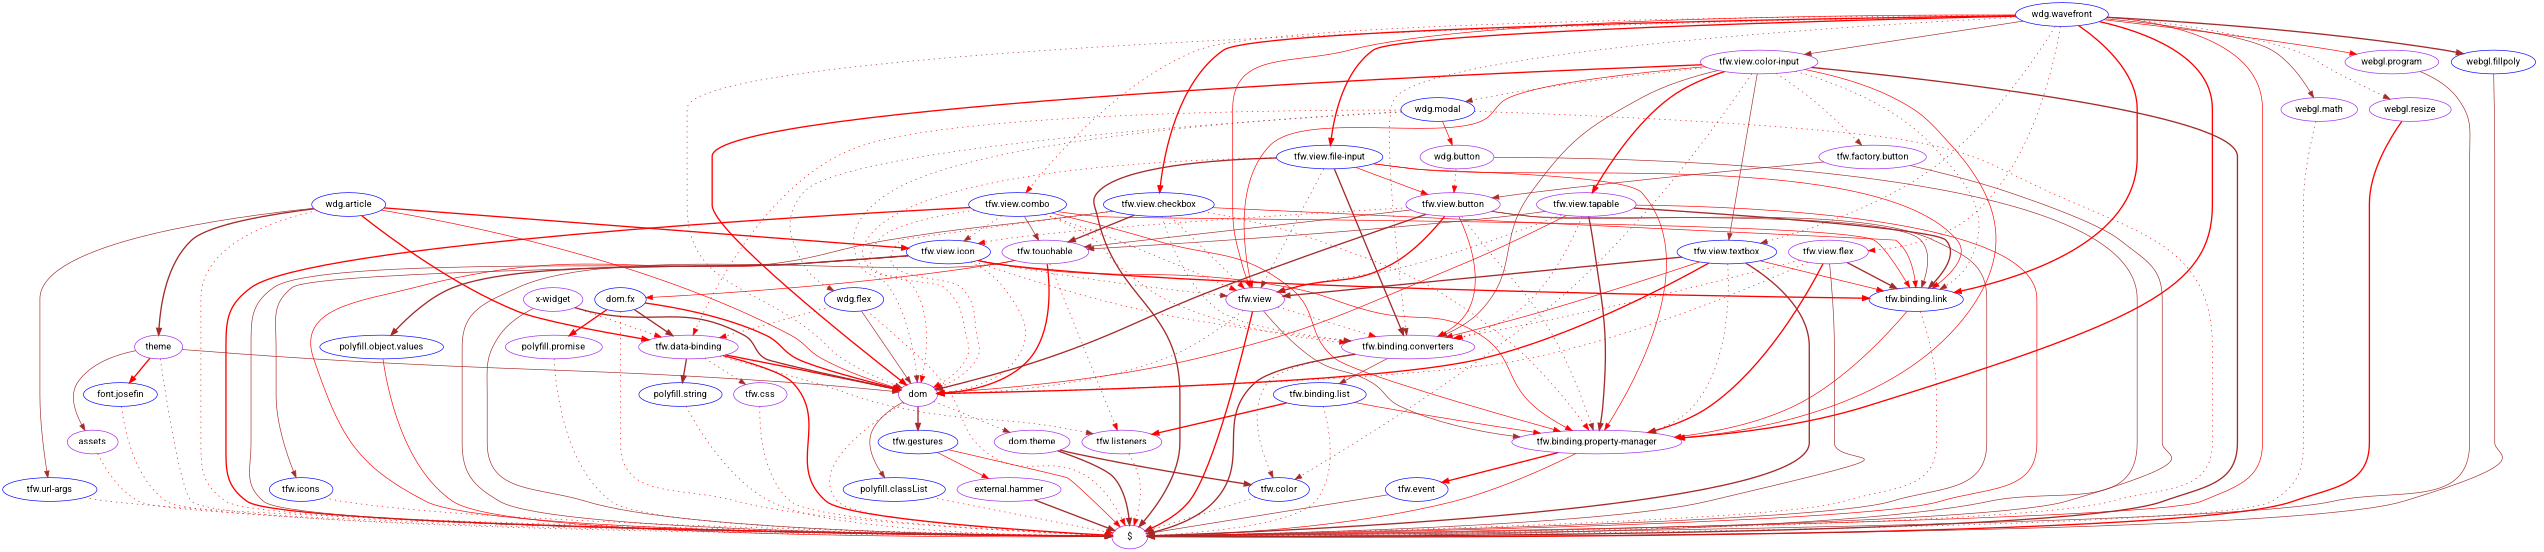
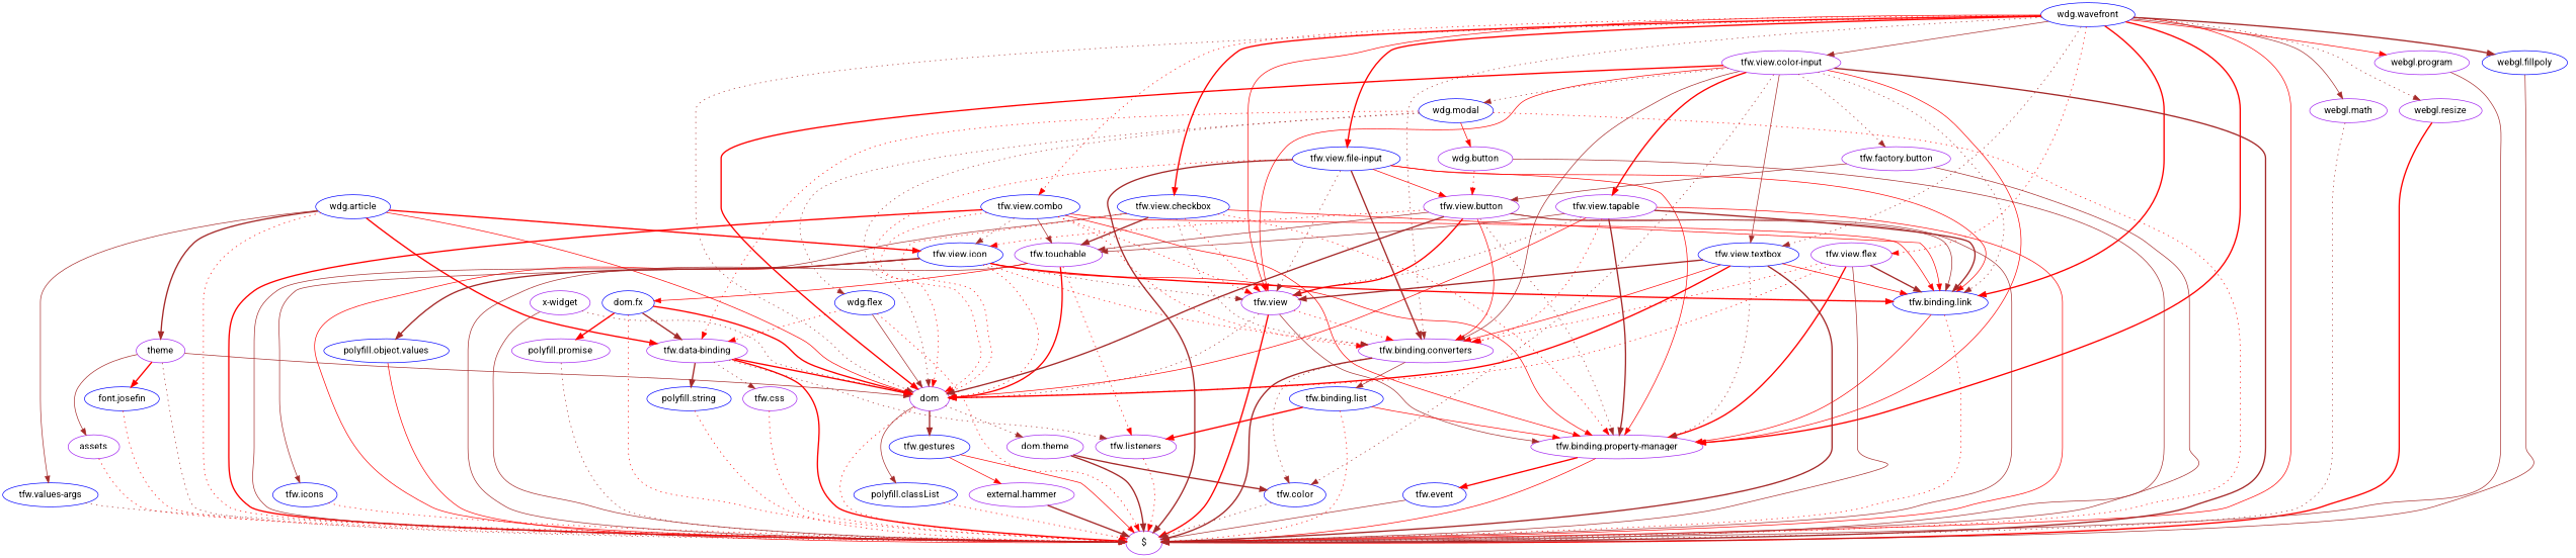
  digraph {
    fontname=Roboto
    node [color=purple fontname=Roboto]
    edge [color=red fontname=Roboto style=dotted]
    assets
    "$"
    "wdg.article" [color=blue]
    theme
    dom
    "tfw.data-binding"
    "tfw.view.icon" [color=blue]
-   "tfw.url-args" [color=blue]
+   "tfw.url-args" [color=blue label="tfw.values-args"]
    "font.josefin" [color=blue]
    "polyfill.classList" [color=blue]
    "dom.theme"
    "tfw.gestures" [color=blue]
    "tfw.listeners"
    "polyfill.string" [color=blue]
    "tfw.css"
    "polyfill.object.values" [color=blue]
    "tfw.icons" [color=blue]
    "tfw.binding.property-manager"
    "tfw.view"
    "tfw.binding.link" [color=blue]
    "tfw.binding.converters"
    "tfw.color" [color=blue]
    "external.hammer"
    "tfw.event" [color=blue]
    "tfw.binding.list" [color=blue]
    "x-widget"
    "wdg.wavefront" [color=blue]
    "webgl.math"
    "webgl.resize"
    "webgl.program"
    "webgl.fillpoly" [color=blue]
    "tfw.view.flex"
    "tfw.view.combo" [color=blue]
    "tfw.view.textbox" [color=blue]
    "tfw.view.checkbox" [color=blue]
    "tfw.view.file-input" [color=blue]
    "tfw.view.color-input"
    "tfw.touchable"
    "tfw.view.button"
    "wdg.modal" [color=blue]
    "tfw.view.tapable"
    "tfw.factory.button"
    "dom.fx" [color=blue]
    "wdg.flex" [color=blue]
    "wdg.button"
    "polyfill.promise"
    assets -> "$"
    "wdg.article" -> "$"
    "wdg.article" -> theme [color=brown style=bold]
    "wdg.article" -> dom [style=solid]
    "wdg.article" -> "tfw.data-binding" [style=bold]
    "wdg.article" -> "tfw.view.icon" [style=bold]
    "wdg.article" -> "tfw.url-args" [color=brown style=solid]
    theme -> assets [color=brown style=solid]
    theme -> "$" [color=brown]
    theme -> dom [color=brown style=solid]
    theme -> "font.josefin" [style=bold]
    dom -> "$"
    dom -> "polyfill.classList" [color=brown style=solid]
    dom -> "dom.theme" [color=brown]
    dom -> "tfw.gestures" [color=brown style=bold]
    "tfw.data-binding" -> "$" [style=bold]
    "tfw.data-binding" -> dom [style=bold]
    "tfw.data-binding" -> "tfw.listeners" [color=brown]
    "tfw.data-binding" -> "polyfill.string" [color=brown style=bold]
    "tfw.data-binding" -> "tfw.css" [color=brown]
    "tfw.view.icon" -> "$" [style=solid]
    "tfw.view.icon" -> dom
    "tfw.view.icon" -> "polyfill.object.values" [color=brown style=bold]
    "tfw.view.icon" -> "tfw.icons" [color=brown style=solid]
    "tfw.view.icon" -> "tfw.binding.property-manager" [style=solid]
    "tfw.view.icon" -> "tfw.view" [color=brown]
    "tfw.view.icon" -> "tfw.binding.link" [style=bold]
    "tfw.view.icon" -> "tfw.binding.converters"
    "tfw.url-args" -> "$" [color=brown]
    "font.josefin" -> "$"
    "polyfill.classList" -> "$"
    "dom.theme" -> "$" [color=brown style=bold]
    "dom.theme" -> "tfw.color" [color=brown style=bold]
    "tfw.gestures" -> "$" [style=solid]
    "tfw.gestures" -> "external.hammer" [style=solid]
    "tfw.listeners" -> "$"
    "polyfill.string" -> "$"
    "tfw.css" -> "$"
    "polyfill.object.values" -> "$" [style=solid]
    "tfw.icons" -> "$"
    "tfw.binding.property-manager" -> "$" [style=solid]
    "tfw.binding.property-manager" -> "tfw.event" [style=bold]
    "tfw.view" -> "$" [style=bold]
    "tfw.view" -> dom [color=brown]
    "tfw.view" -> "tfw.binding.property-manager" [color=brown style=solid]
    "tfw.view" -> "tfw.binding.converters"
    "tfw.binding.link" -> "$"
    "tfw.binding.link" -> "tfw.binding.property-manager" [style=solid]
    "tfw.binding.converters" -> "$" [color=brown style=bold]
    "tfw.binding.converters" -> "tfw.color" [color=brown]
    "tfw.binding.converters" -> "tfw.binding.list" [color=brown style=solid]
    "tfw.color" -> "$" [color=brown]
    "external.hammer" -> "$" [color=brown style=bold]
    "tfw.event" -> "$" [color=brown style=solid]
    "tfw.binding.list" -> "$"
    "tfw.binding.list" -> "tfw.listeners" [style=bold]
    "tfw.binding.list" -> "tfw.binding.property-manager" [style=solid]
    "x-widget" -> "$" [color=brown style=solid]
-   "x-widget" -> dom [color=brown style=bold]
-   "x-widget" -> "tfw.data-binding"
+   "x-widget" -> dom [color=brown]
    "wdg.wavefront" -> "$" [style=solid]
    "wdg.wavefront" -> dom [color=brown]
    "wdg.wavefront" -> "tfw.binding.property-manager" [style=bold]
    "wdg.wavefront" -> "tfw.view" [style=solid]
    "wdg.wavefront" -> "tfw.binding.link" [style=bold]
    "wdg.wavefront" -> "tfw.binding.converters" [color=brown]
    "wdg.wavefront" -> "webgl.math" [color=brown style=solid]
    "wdg.wavefront" -> "webgl.resize" [color=brown]
    "wdg.wavefront" -> "webgl.program" [style=solid]
    "wdg.wavefront" -> "webgl.fillpoly" [color=brown style=bold]
    "wdg.wavefront" -> "tfw.view.flex"
    "wdg.wavefront" -> "tfw.view.combo"
    "wdg.wavefront" -> "tfw.view.textbox" [color=brown]
    "wdg.wavefront" -> "tfw.view.checkbox" [style=bold]
    "wdg.wavefront" -> "tfw.view.file-input" [style=bold]
    "wdg.wavefront" -> "tfw.view.color-input" [color=brown style=solid]
    "webgl.math" -> "$" [color=brown]
    "webgl.resize" -> "$" [style=bold]
    "webgl.program" -> "$" [color=brown style=solid]
    "webgl.fillpoly" -> "$" [color=brown style=solid]
    "tfw.view.flex" -> "$" [color=brown style=solid]
    "tfw.view.flex" -> dom
    "tfw.view.flex" -> "tfw.binding.property-manager" [style=bold]
    "tfw.view.flex" -> "tfw.binding.link" [color=brown style=bold]
    "tfw.view.flex" -> "tfw.binding.converters"
    "tfw.view.combo" -> "$" [style=bold]
    "tfw.view.combo" -> dom
    "tfw.view.combo" -> "tfw.view.icon" [color=brown]
    "tfw.view.combo" -> "tfw.binding.property-manager" [style=solid]
    "tfw.view.combo" -> "tfw.view"
    "tfw.view.combo" -> "tfw.binding.link" [style=solid]
    "tfw.view.combo" -> "tfw.binding.converters"
    "tfw.view.combo" -> "tfw.touchable" [color=brown style=solid]
    "tfw.view.textbox" -> "$" [color=brown style=bold]
    "tfw.view.textbox" -> dom [style=bold]
    "tfw.view.textbox" -> "tfw.binding.property-manager" [color=brown]
    "tfw.view.textbox" -> "tfw.view" [color=brown style=bold]
    "tfw.view.textbox" -> "tfw.binding.link" [style=solid]
    "tfw.view.textbox" -> "tfw.binding.converters" [style=solid]
    "tfw.view.checkbox" -> "$" [color=brown style=solid]
    "tfw.view.checkbox" -> dom
    "tfw.view.checkbox" -> "tfw.binding.property-manager"
    "tfw.view.checkbox" -> "tfw.view"
    "tfw.view.checkbox" -> "tfw.binding.link" [style=solid]
    "tfw.view.checkbox" -> "tfw.binding.converters" [color=brown]
    "tfw.view.checkbox" -> "tfw.touchable" [color=brown style=bold]
    "tfw.view.file-input" -> "$" [color=brown style=bold]
    "tfw.view.file-input" -> dom
    "tfw.view.file-input" -> "tfw.binding.property-manager" [style=solid]
    "tfw.view.file-input" -> "tfw.view" [color=brown]
    "tfw.view.file-input" -> "tfw.binding.link" [style=solid]
    "tfw.view.file-input" -> "tfw.binding.converters" [color=brown style=bold]
    "tfw.view.file-input" -> "tfw.view.button" [style=solid]
    "tfw.view.color-input" -> "$" [color=brown style=bold]
    "tfw.view.color-input" -> dom [style=bold]
    "tfw.view.color-input" -> "tfw.binding.property-manager" [style=solid]
    "tfw.view.color-input" -> "tfw.view" [style=solid]
    "tfw.view.color-input" -> "tfw.binding.link" [color=brown]
    "tfw.view.color-input" -> "tfw.binding.converters" [color=brown style=solid]
    "tfw.view.color-input" -> "tfw.color" [color=brown]
    "tfw.view.color-input" -> "tfw.view.textbox" [color=brown style=solid]
    "tfw.view.color-input" -> "wdg.modal" [color=brown]
    "tfw.view.color-input" -> "tfw.view.tapable" [style=bold]
    "tfw.view.color-input" -> "tfw.factory.button" [color=brown]
    "tfw.touchable" -> "$" [color=brown style=solid]
    "tfw.touchable" -> dom [style=bold]
    "tfw.touchable" -> "tfw.listeners"
    "tfw.touchable" -> "dom.fx" [style=solid]
    "tfw.view.button" -> "$" [color=brown style=solid]
    "tfw.view.button" -> dom [color=brown style=bold]
    "tfw.view.button" -> "tfw.view.icon"
    "tfw.view.button" -> "tfw.binding.property-manager" [color=brown]
    "tfw.view.button" -> "tfw.view" [style=bold]
    "tfw.view.button" -> "tfw.binding.link" [color=brown style=solid]
    "tfw.view.button" -> "tfw.binding.converters" [style=solid]
    "tfw.view.button" -> "tfw.touchable" [color=brown style=solid]
    "wdg.modal" -> "$"
    "wdg.modal" -> dom [color=brown]
    "wdg.modal" -> "tfw.data-binding"
    "wdg.modal" -> "wdg.flex" [color=brown]
    "wdg.modal" -> "wdg.button" [style=solid]
    "tfw.view.tapable" -> "$" [style=solid]
    "tfw.view.tapable" -> dom [style=solid]
    "tfw.view.tapable" -> "tfw.binding.property-manager" [color=brown style=bold]
    "tfw.view.tapable" -> "tfw.view" [color=brown]
    "tfw.view.tapable" -> "tfw.binding.link" [color=brown style=bold]
    "tfw.view.tapable" -> "tfw.binding.converters"
    "tfw.view.tapable" -> "tfw.touchable" [color=brown style=solid]
    "tfw.factory.button" -> "$" [color=brown style=solid]
    "tfw.factory.button" -> "tfw.view.button" [color=brown style=solid]
    "dom.fx" -> "$"
    "dom.fx" -> dom [style=bold]
    "dom.fx" -> "tfw.data-binding" [color=brown style=bold]
    "dom.fx" -> "polyfill.promise" [style=bold]
    "wdg.flex" -> "$"
    "wdg.flex" -> dom [color=brown style=solid]
    "wdg.flex" -> "tfw.data-binding"
    "wdg.button" -> "$" [color=brown style=solid]
    "wdg.button" -> "tfw.view.button"
    "polyfill.promise" -> "$" [color=brown]
  }
